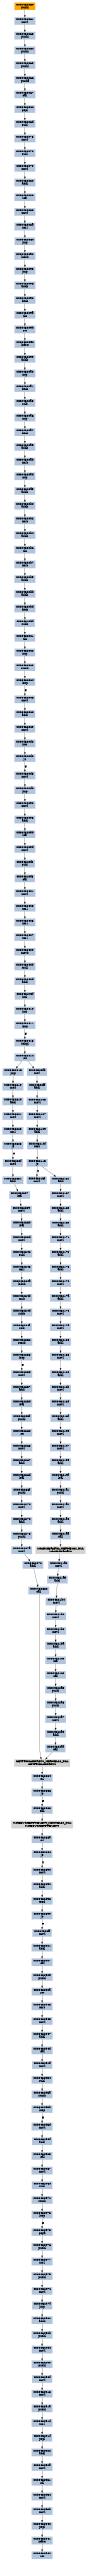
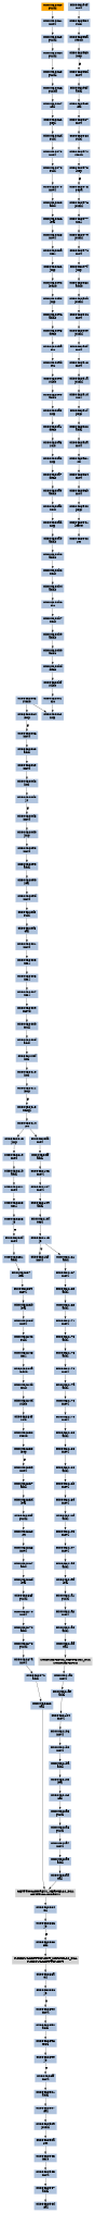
  strict digraph {
    node [color=lightsteelblue fillcolor=lightsteelblue shape=rectangle style=filled]
    edge [color="#000000"]
    n1 [label="0x00432888\ncall"]
    n2 [color=lightgrey fillcolor=lightgrey label="ISDEBUGGERPRESENT_KERNEL32_DLL\nISDEBUGGERPRESENT"]
    n3 [label="0x0043288a\norl"]
    n4 [label="0x0043288c\nje"]
    n5 [label="0x0043289e\nje"]
    n6 [label="0x004328ff\nmovl"]
    n7 [label="0x00432901\naddl"]
    n8 [label="0x00432907\nleal"]
    n9 [label="0x00432063\npushl"]
    n10 [label="0x00432064\npushl"]
    n11 [label="0x00432065\npushl"]
    n12 [label="0x00432066\npusha"]
    n13 [label="0x004320e5\naddl"]
    n14 [label="0x004320eb\nleal"]
    n15 [label="0x004320ed\nmovl"]
    n16 [label="0x004320f2\nsubl"]
    n17 [label="0x00432188\naddl"]
    n18 [label="0x0043218b\nmovl"]
    n19 [label="0x0043218d\nmovl"]
    n20 [label="0x0043218f\naddl"]
    n21 [label="0x00432067\ncall"]
    n22 [label="0x0043206c\npopl"]
    n23 [label="0x0043206d\nsubl"]
    n24 [label="0x00432073\nmovl"]
    n25 [label="0x0043210f\ntestl"]
    n26 [label="0x00432115\nje"]
    n27 [label="0x0043215f\nmovl"]
    n28 [label="0x00432161\naddl"]
    n29 [label="0x0043291d\nxorl"]
    n30 [label="0x0043291f\npopl"]
    n31 [label="0x00432922\naddl"]
    n32 [label="0x0043292a\nmovl"]
    n33 [label="0x004322a9\naddl"]
    n34 [label="0x004322af\ncall"]
    n35 [color=lightgrey fillcolor=lightgrey label="GETPROCADDRESS_KERNEL32_DLL\nGETPROCADDRESS"]
    n36 [label="0x00432884\norl"]
    n37 [label="0x004321a2\nmovl"]
    n38 [label="0x004321a4\naddl"]
    n39 [label="0x004321aa\ncall"]
    n40 [color=lightgrey fillcolor=lightgrey label="LOADLIBRARYA_KERNEL32_DLL\nLOADLIBRARYA"]
    n41 [label="0x00432839\nmovl"]
    n42 [label="0x0043283b\nleal"]
    n43 [label="0x0043283d\nmovl"]
    n44 [label="0x00432842\nsubl"]
    n45 [label="0x0043294f\nmovl"]
    n46 [label="0x00432954\nsubl"]
    n47 [label="0x0043295a\nstosb"]
    n48 [label="0x0043295b\nloop"]
    n49 [label="0x0043217c\nmovl"]
    n50 [label="0x0043217e\nmovl"]
    n51 [label="0x00432180\naddl"]
    n52 [label="0x00432186\nmovl"]
    n53 [label="0x004320a7\ndecb"]
    n54 [label="0x004320a9\naddb"]
    n55 [label="0x004320ab\nxorb"]
    n56 [label="0x004320ad\nnop"]
    n57 [label="0x00432848\nxorl"]
    n58 [label="0x0043284a\nlodsb"]
    n59 [label="0x0043284b\nxorb"]
    n60 [label="0x0043284d\nsubb"]
    n61 [label="0x00432890\nmovl"]
    n62 [label="0x00432892\naddl"]
    n63 [label="0x0043295f\naddl"]
    n64 [label="0x00432965\nleal"]
    n65 [label="0x00432967\nmovl"]
    n66 [label="0x0043296c\nsubl"]
    n67 [label="0x00432972\nstosb"]
    n68 [label="0x00432973\nloop"]
    n69 [label="0x00432975\npopa"]
    n70 [label="0x00432976\npushl"]
    n71 [label="0x00432913\nmovl"]
    n72 [label="0x0043291a\npushl"]
    n73 [label="0x004320a0\nnop"]
    n74 [label="0x004320a1\ndecb"]
    n75 [label="0x004320a3\nrolb"]
    n76 [label="0x004320a6\nnop"]
    n77 [label="0x00432878\npushl"]
    n78 [label="0x0043287a\nmovl"]
    n79 [label="0x0043287c\naddl"]
    n80 [label="0x00432882\ncall"]
    n81 [label="0x00432105\nmovl"]
    n82 [label="0x00432107\nmovl"]
    n83 [label="0x00432109\naddl"]
    n84 [label="0x00432982\naddb"]
    n85 [label="0x0043290b\npushl"]
    n86 [label="0x0043290c\nmovl"]
    n87 [label="0x0043290e\npushl"]
    n88 [label="0x004321b4\nmovl"]
    n89 [label="0x004321b6\nmovl"]
    n90 [label="0x004321b8\nmovl"]
    n91 [label="0x004321ba\naddl"]
    n92 [label="0x00432173\naddl"]
    n93 [label="0x00432175\naddl"]
    n94 [label="0x00432178\nmovl"]
    n95 [label="0x0043217a\naddl"]
    n96 [label="0x00432197\nmovl"]
    n97 [label="0x00432199\naddl"]
    n98 [label="0x0043219f\nleal"]
    n99 [label="0x004321a1\npushl"]
    n100 [label="0x00432410\nincl"]
    n101 [label="0x00432411\nloop"]
    n102 [label="0x00432413\nxchgl"]
    n103 [label="0x00432414\nret"]
    n104 [label="0x004320f8\ncall"]
    n105 [label="0x0043240b\nmull"]
    n106 [label="0x0043240d\naddl"]
    n107 [label="0x0043240f\nincl"]
    n108 [label="0x00432080\naddl"]
    n109 [label="0x00432086\nleal"]
    n110 [label="0x00432088\nmovl"]
    n111 [label="0x0043208a\nxorl"]
    n112 [label="0x004320c8\naddl"]
    n113 [label="0x004320ce\nmovl"]
    n114 [label="0x004320d2\nincl"]
    n115 [label="0x004320d3\njs"]
    n116 [label="0x004322a5\npushl"]
    n117 [label="0x004322a6\npushl"]
    n118 [label="0x004322a7\nmovl"]
    n119 [label="0x00432943\nxorb"]
    n120 [label="0x00432945\nmovl"]
    n121 [label="0x00432947\naddl"]
    n122 [label="0x0043294d\nleal"]
    n123 [label="0x004320d5\nmovl"]
    n124 [label="0x004320db\njmp"]
    n125 [label="0x004320e3\nmovl"]
    n126 [label="0x00432167\nmovl"]
    n127 [label="0x00432169\naddl"]
    n128 [label="0x0043216c\naddl"]
-   n129 [label="0x0043209c\nleave"]
+   n129 [label="0x0043209c\nsubb"]
    n130 [label="0x0043209e\naddb"]
    n131 [label="0x0043209b\nstc"]
    n132 [label="0x0043208c\njmp"]
    n133 [label="0x00432092\nlodsb"]
    n134 [label="0x00432093\njmp"]
    n135 [label="0x004321ac\nmovl"]
    n136 [label="0x004321ae\naddl"]
    n137 [label="0x004320c3\nstosb"]
    n138 [label="0x004320c4\nloop"]
    n139 [label="0x004320c6\nmovl"]
    n140 [label="0x00432931\nroll"]
    n141 [label="0x00432825\nje"]
    n142 [label="0x0043282f\nmovl"]
    n143 [label="0x00432831\naddl"]
    n144 [label="0x00432837\nleal"]
    n145 [label="0x00432979\npushl"]
    n146 [label="0x0043297c\nmovl"]
    n147 [label="0x0043297f\njmp"]
    n148 [label="0x00432852\nstosb"]
    n149 [label="0x00432853\nloop"]
    n150 [label="0x00432855\nmovl"]
    n151 [label="0x00432857\naddl"]
    n152 [label="0x00432898\ntestl"]
    n153 [label="0x00432096\naddb"]
    n154 [label="0x00432405\nxorl"]
    n155 [label="0x00432407\nxorl"]
    n156 [label="0x00432409\nmovb"]
    n157 [label="0x00432815\njmp"]
    n158 [label="0x004320fd\nmovl"]
    n159 [label="0x00432819\nmovl"]
    n160 [label="0x004320ff\naddl"]
    n161 [label="0x004321c0\nleal"]
    n162 [label="0x0043286f\npushl"]
    n163 [label="0x00432870\nmovl"]
    n164 [label="0x00432872\naddl"]
    n165 [label="0x004321c2\ncall"]
    n166 [label="0x0043284f\nrolb"]
    n167 [label="0x0043209a\nclc"]
    n168 [label="0x00432934\nmovl"]
    n169 [label="0x0043293b\nmovl"]
    n170 [label="0x004320b0\naddb"]
    n171 [label="0x004320b2\nxorb"]
    n172 [label="0x004320b4\naddb"]
    n173 [label="0x004320b6\nclc"]
    n174 [label="0x00432886\nje"]
    n175 [label="0x004320b7\nxorb"]
    n176 [label="0x004320b9\naddb"]
    n177 [color=lightgrey fillcolor=orange label="0x00432060\npushl"]
    n178 [label="0x00432061\nmovl"]
    n179 [label="0x00432171\nmovl"]
    n180 [label="0x00432860\nret"]
    n181 [label="0x00432865\nmovl"]
    n182 [label="0x00432867\naddl"]
    n183 [label="0x0043286d\nleal"]
    n184 [label="0x0043285d\nleal"]
    n185 [label="0x0043295d\nmovl"]
    n186 [label="0x004320ae\naddb"]
    n187 [label="0x0043290f\nmovl"]
    n188 [label="0x00432823\nxorl"]
    n189 [label="0x00432195\nmovl"]
    n190 [label="0x0043207e\nmovl"]
    n191 [label="0x00432401\nmovl"]
    n192 [label="0x00432403\nxorl"]
    n193 [label="0x00432098\ndecb"]
    n194 [label="0x004320bb\naddb"]
    n195 [label="0x00432977\nxorl"]
    n196 [label="0x00432821\nmovl"]
    n197 [label="0x0043281b\naddl"]
    n198 [label="0x0043285f\npushl"]
    n199 [label="0x004320bd\ndecb"]
    n200 [label="0x004320bf\nsubb"]
    n201 [label="0x00432940\npopl"]
    n202 [label="0x00432941\nleave"]
    n203 [label="0x00432942\nret"]
    n204 [label="0x0043290a\nret"]
    n205 [label="0x00432909\npushl"]
    n206 [label="0x004320c1\nclc"]
    n207 [label="0x004320c2\nnop"]
    n208 [label="0x00432078\nsubl"]
    n1 -> n2
    n2 -> n3
    n3 -> n4
    n4 -> n61 [label=T]
    n5 -> n6 [label=T]
    n6 -> n7
    n7 -> n8
    n8 -> n205
    n9 -> n10
    n10 -> n11
    n11 -> n12
    n12 -> n21
    n13 -> n14
    n14 -> n15
    n15 -> n16
    n16 -> n104
    n17 -> n18
    n18 -> n19
    n19 -> n20
    n20 -> n189
    n21 -> n22
    n22 -> n23
    n23 -> n24
    n24 -> n208
    n25 -> n26
    n26 -> n27 [label=T]
    n26 -> n28
    n28 -> n126
    n29 -> n30
    n30 -> n31
    n31 -> n32
    n32 -> n140
    n33 -> n34
    n34 -> n35
    n35 -> n36
    n36 -> n174
    n37 -> n38
    n38 -> n39
    n39 -> n40
    n40 -> n135
    n41 -> n42
    n42 -> n43
    n43 -> n44
    n44 -> n57
    n45 -> n46
    n46 -> n47
    n47 -> n48
    n48 -> n185 [label=F]
    n49 -> n50
    n50 -> n51
    n51 -> n52
    n52 -> n17
    n53 -> n54
    n54 -> n55
    n55 -> n56
    n56 -> n186
    n57 -> n58
    n58 -> n59
    n59 -> n60
    n60 -> n166
    n61 -> n62
    n62 -> n152
    n63 -> n64
    n64 -> n65
    n65 -> n66
    n66 -> n67
    n67 -> n68
    n68 -> n69 [label=F]
    n69 -> n70
    n70 -> n195
    n71 -> n72
    n72 -> n29
    n73 -> n74
    n74 -> n75
    n75 -> n76
    n76 -> n53
    n77 -> n78
    n78 -> n79
    n79 -> n80
    n80 -> n35
    n81 -> n82
    n82 -> n83
    n83 -> n25
    n84 -> n85
    n85 -> n86
    n86 -> n87
    n87 -> n187
    n88 -> n89
    n89 -> n90
    n90 -> n91
    n91 -> n161
    n92 -> n93
    n93 -> n94
    n94 -> n95
    n95 -> n49
    n96 -> n97
    n97 -> n98
    n98 -> n99
    n99 -> n37
    n100 -> n101
    n101 -> n102 [label=F]
    n102 -> n103
    n103 -> n157
    n103 -> n158
    n104 -> n191
    n105 -> n106
    n106 -> n107
    n107 -> n100
    n108 -> n109
    n109 -> n110
    n110 -> n111
    n111 -> n132
    n112 -> n113
    n113 -> n114
    n114 -> n115
    n115 -> n123 [label=F]
    n116 -> n117
    n117 -> n118
    n118 -> n33
    n119 -> n120
    n120 -> n121
    n121 -> n122
-   n122 -> n45
    n123 -> n124
    n124 -> n125
    n125 -> n13
    n126 -> n127
    n127 -> n128
    n128 -> n179
    n129 -> n130
    n130 -> n73
    n131 -> n129
    n132 -> n133
    n133 -> n134
    n134 -> n153
    n135 -> n136
    n136 -> n88
    n137 -> n138
    n138 -> n139 [label=F]
    n139 -> n112
    n140 -> n168
    n141 -> n142 [label=T]
    n142 -> n143
    n143 -> n144
    n144 -> n41
    n145 -> n146
    n146 -> n147
    n147 -> n84
    n148 -> n149
    n149 -> n150 [label=F]
    n150 -> n151
    n151 -> n184
    n152 -> n5
    n153 -> n193
    n154 -> n155
    n155 -> n156
    n156 -> n105
    n157 -> n159
    n158 -> n160
    n159 -> n197
    n160 -> n81
    n161 -> n165
    n162 -> n163
    n163 -> n164
    n164 -> n77
    n165 -> n116
    n166 -> n148
    n167 -> n131
    n168 -> n169
    n169 -> n201
    n170 -> n171
    n171 -> n172
    n172 -> n173
    n173 -> n175
    n174 -> n1 [label=F]
    n175 -> n176
    n176 -> n194
    n177 -> n178
    n178 -> n9
    n179 -> n92
    n180 -> n181
    n181 -> n182
    n182 -> n183
    n183 -> n162
    n184 -> n198
    n185 -> n63
    n186 -> n170
    n187 -> n71
    n188 -> n141
    n189 -> n96
    n190 -> n108
    n191 -> n192
    n192 -> n154
    n193 -> n167
    n194 -> n199
    n195 -> n145
    n196 -> n188
    n197 -> n196
    n198 -> n180
    n199 -> n200
    n200 -> n206
    n201 -> n202
    n202 -> n203
    n204 -> n119
    n205 -> n204
    n206 -> n207
-   n207 -> n137
+   n137 -> n207
    n208 -> n190
  }
